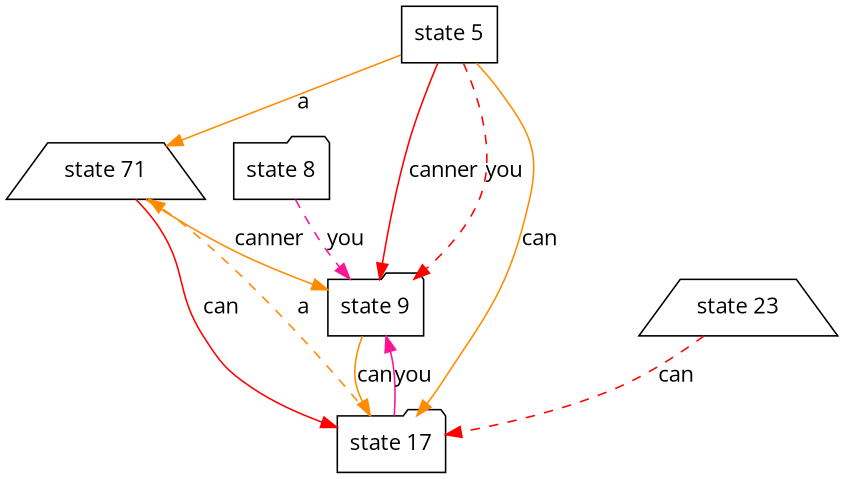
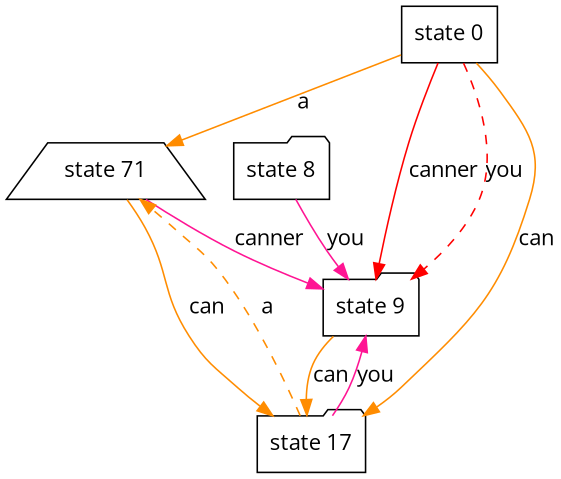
  digraph {
    fontname="Open Sans"
    node [fontname="Open Sans" ordering=out shape=folder]
    edge [color=darkorange fontname="Open Sans" style=solid]
    n1 [label="state 71" shape=trapezium]
    "state 9"
    "state 17"
    n4 [label="state 8"]
-   "state 0" [shape=box label="state 5"]
-   "state 23" [shape=trapezium]
-   n1 -> "state 9" [label=canner]
-   n1 -> "state 17" [color=red label=can]
+   "state 0" [shape=box]
+   n1 -> "state 9" [color=deeppink label=canner]
+   n1 -> "state 17" [label=can]
    "state 9" -> "state 17" [label=can]
    "state 17" -> n1 [label=a style=dashed]
    "state 17" -> "state 9" [color=deeppink label=you]
-   n4 -> "state 9" [color=deeppink label=you style=dashed]
+   n4 -> "state 9" [color=deeppink label=you]
    "state 0" -> n1 [label=a]
    "state 0" -> "state 9" [color=red label=canner]
    "state 0" -> "state 9" [color=red label=you style=dashed]
    "state 0" -> "state 17" [label=can]
-   "state 23" -> "state 17" [color=red label=can style=dashed]
  }
